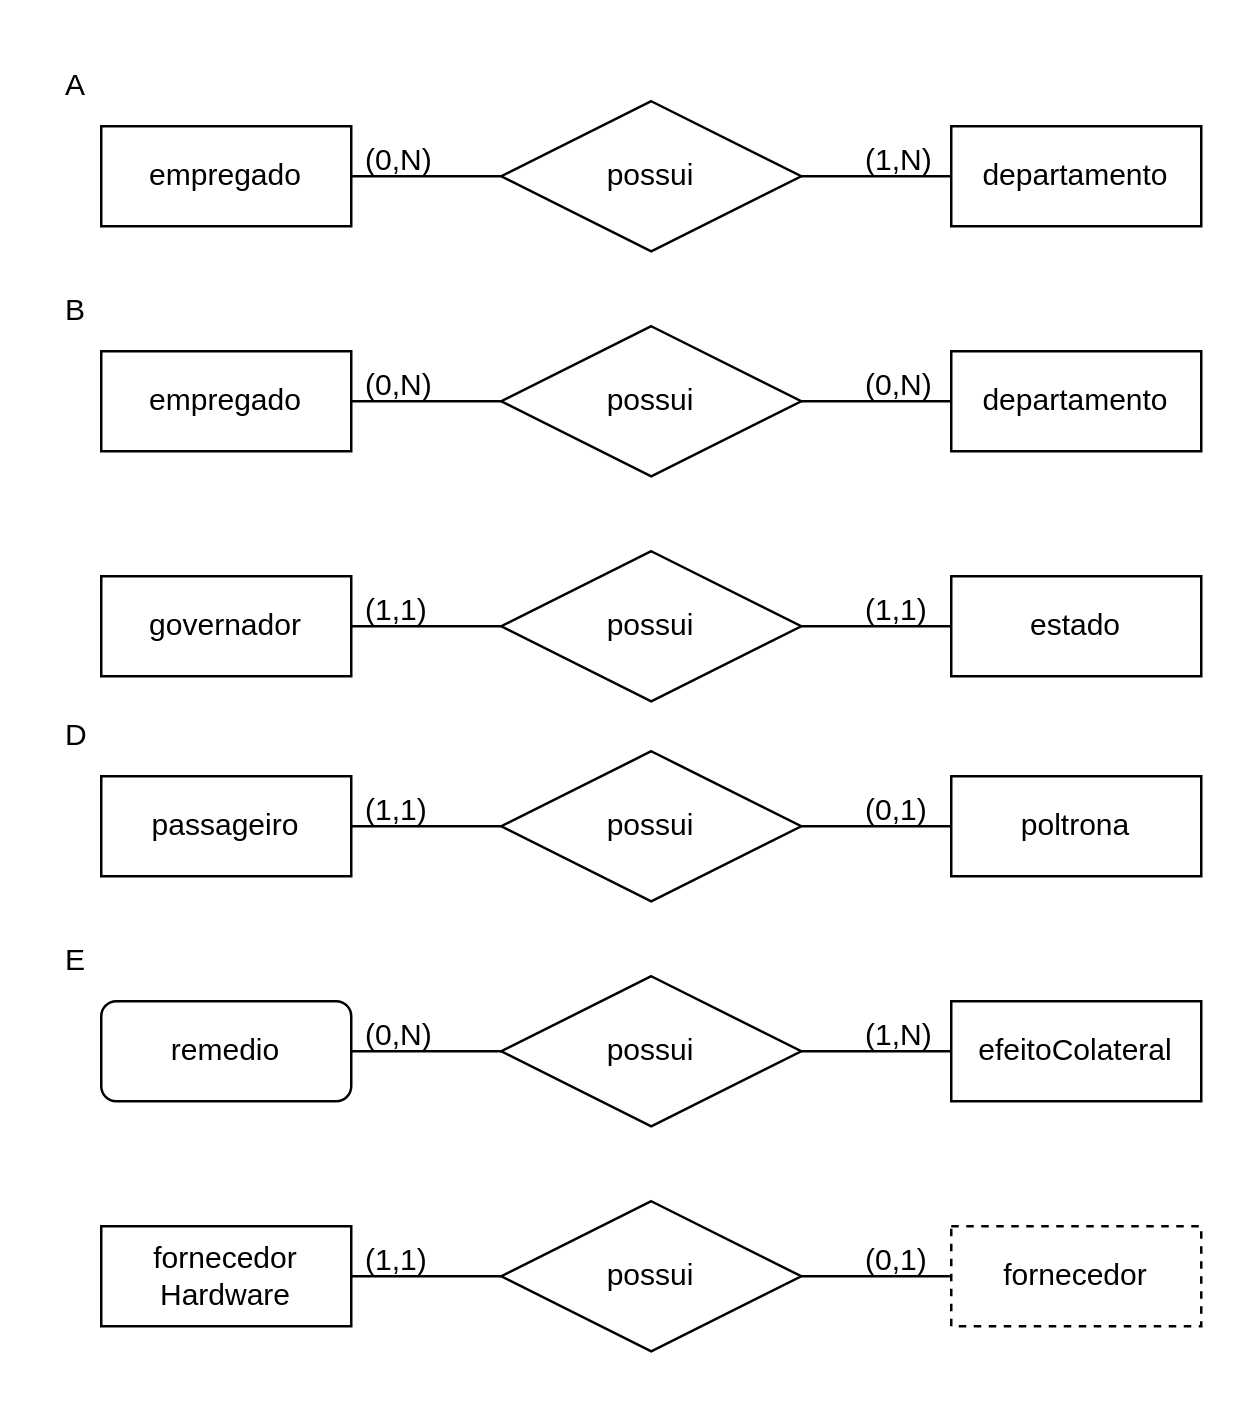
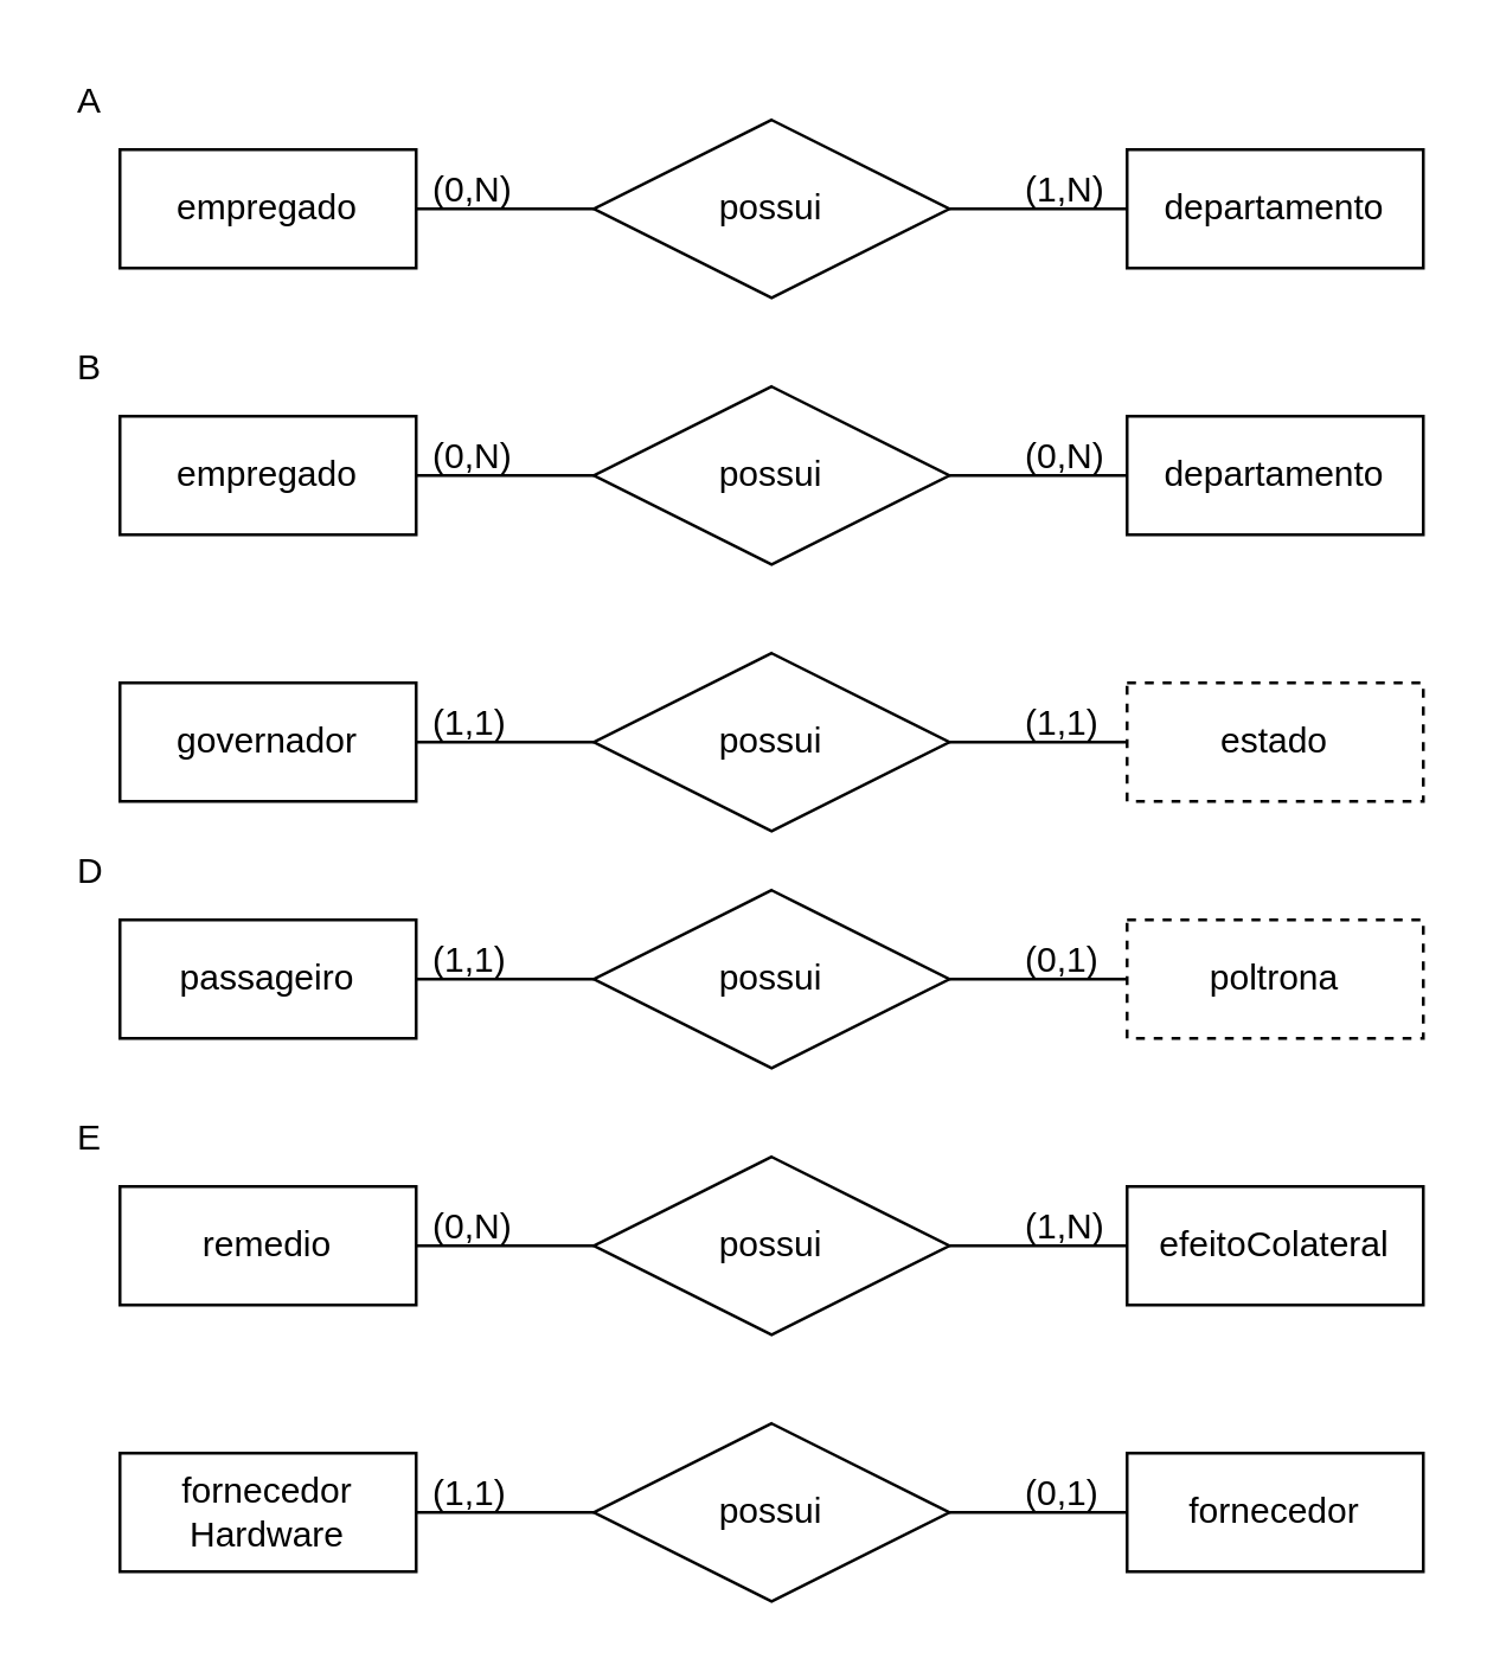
  <mxCell id="0" />
  <mxCell id="1" parent="0" />
  <mxCell id="2" value="departamento" style="whiteSpace=wrap;html=1;align=center;" parent="1" vertex="1"><mxGeometry x="380" y="50" width="100" height="40" as="geometry" /></mxCell>
  <mxCell id="3" value="empregado" style="whiteSpace=wrap;html=1;align=center;" parent="1" vertex="1"><mxGeometry x="40" y="50" width="100" height="40" as="geometry" /></mxCell>
  <mxCell id="4" value="possui" style="shape=rhombus;perimeter=rhombusPerimeter;whiteSpace=wrap;html=1;align=center;" parent="1" vertex="1"><mxGeometry x="200" y="40" width="120" height="60" as="geometry" /></mxCell>
  <mxCell id="5" value="" style="endArrow=none;html=1;rounded=0;exitX=1;exitY=0.5;exitDx=0;exitDy=0;entryX=0;entryY=0.5;entryDx=0;entryDy=0;" parent="1" source="4" target="2" edge="1"><mxGeometry relative="1" as="geometry"><mxPoint x="260" y="150" as="sourcePoint" /><mxPoint x="420" y="150" as="targetPoint" /></mxGeometry></mxCell>
  <mxCell id="6" value="" style="endArrow=none;html=1;rounded=0;exitX=1;exitY=0.5;exitDx=0;exitDy=0;entryX=0;entryY=0.5;entryDx=0;entryDy=0;" parent="1" source="3" target="4" edge="1"><mxGeometry relative="1" as="geometry"><mxPoint x="260" y="150" as="sourcePoint" /><mxPoint x="420" y="150" as="targetPoint" /></mxGeometry></mxCell>
  <mxCell id="7" value="A" style="text;strokeColor=none;fillColor=none;spacingLeft=4;spacingRight=4;overflow=hidden;rotatable=0;points=[[0,0.5],[1,0.5]];portConstraint=eastwest;fontSize=12;whiteSpace=wrap;html=1;" parent="1" vertex="1"><mxGeometry x="20" y="20" width="40" height="30" as="geometry" /></mxCell>
  <mxCell id="8" value="(0,N)" style="text;strokeColor=none;fillColor=none;spacingLeft=4;spacingRight=4;overflow=hidden;rotatable=0;points=[[0,0.5],[1,0.5]];portConstraint=eastwest;fontSize=12;whiteSpace=wrap;html=1;" parent="1" vertex="1"><mxGeometry x="140" y="50" width="40" height="30" as="geometry" /></mxCell>
  <mxCell id="9" value="(1,N)" style="text;strokeColor=none;fillColor=none;spacingLeft=4;spacingRight=4;overflow=hidden;rotatable=0;points=[[0,0.5],[1,0.5]];portConstraint=eastwest;fontSize=12;whiteSpace=wrap;html=1;" parent="1" vertex="1"><mxGeometry x="340" y="50" width="40" height="30" as="geometry" /></mxCell>
  <mxCell id="10" value="departamento" style="whiteSpace=wrap;html=1;align=center;" parent="1" vertex="1"><mxGeometry x="380" y="140" width="100" height="40" as="geometry" /></mxCell>
  <mxCell id="11" value="empregado" style="whiteSpace=wrap;html=1;align=center;" parent="1" vertex="1"><mxGeometry x="40" y="140" width="100" height="40" as="geometry" /></mxCell>
  <mxCell id="12" value="possui" style="shape=rhombus;perimeter=rhombusPerimeter;whiteSpace=wrap;html=1;align=center;" parent="1" vertex="1"><mxGeometry x="200" y="130" width="120" height="60" as="geometry" /></mxCell>
  <mxCell id="13" value="" style="endArrow=none;html=1;rounded=0;exitX=1;exitY=0.5;exitDx=0;exitDy=0;entryX=0;entryY=0.5;entryDx=0;entryDy=0;" parent="1" source="12" target="10" edge="1"><mxGeometry relative="1" as="geometry"><mxPoint x="260" y="240" as="sourcePoint" /><mxPoint x="420" y="240" as="targetPoint" /></mxGeometry></mxCell>
  <mxCell id="14" value="" style="endArrow=none;html=1;rounded=0;exitX=1;exitY=0.5;exitDx=0;exitDy=0;entryX=0;entryY=0.5;entryDx=0;entryDy=0;" parent="1" source="11" target="12" edge="1"><mxGeometry relative="1" as="geometry"><mxPoint x="260" y="240" as="sourcePoint" /><mxPoint x="420" y="240" as="targetPoint" /></mxGeometry></mxCell>
  <mxCell id="15" value="B" style="text;strokeColor=none;fillColor=none;spacingLeft=4;spacingRight=4;overflow=hidden;rotatable=0;points=[[0,0.5],[1,0.5]];portConstraint=eastwest;fontSize=12;whiteSpace=wrap;html=1;" parent="1" vertex="1"><mxGeometry x="20" y="110" width="40" height="30" as="geometry" /></mxCell>
  <mxCell id="16" value="(0,N)" style="text;strokeColor=none;fillColor=none;spacingLeft=4;spacingRight=4;overflow=hidden;rotatable=0;points=[[0,0.5],[1,0.5]];portConstraint=eastwest;fontSize=12;whiteSpace=wrap;html=1;" parent="1" vertex="1"><mxGeometry x="140" y="140" width="40" height="30" as="geometry" /></mxCell>
  <mxCell id="17" value="(0,N)" style="text;strokeColor=none;fillColor=none;spacingLeft=4;spacingRight=4;overflow=hidden;rotatable=0;points=[[0,0.5],[1,0.5]];portConstraint=eastwest;fontSize=12;whiteSpace=wrap;html=1;" parent="1" vertex="1"><mxGeometry x="340" y="140" width="40" height="30" as="geometry" /></mxCell>
- <mxCell id="18" value="estado" style="whiteSpace=wrap;html=1;align=center;" parent="1" vertex="1"><mxGeometry x="380" y="230" width="100" height="40" as="geometry" /></mxCell>
+ <mxCell id="18" value="estado" style="whiteSpace=wrap;html=1;align=center;dashed=1;" parent="1" vertex="1"><mxGeometry x="380" y="230" width="100" height="40" as="geometry" /></mxCell>
  <mxCell id="19" value="governador" style="whiteSpace=wrap;html=1;align=center;" parent="1" vertex="1"><mxGeometry x="40" y="230" width="100" height="40" as="geometry" /></mxCell>
  <mxCell id="20" value="possui" style="shape=rhombus;perimeter=rhombusPerimeter;whiteSpace=wrap;html=1;align=center;" parent="1" vertex="1"><mxGeometry x="200" y="220" width="120" height="60" as="geometry" /></mxCell>
  <mxCell id="21" value="" style="endArrow=none;html=1;rounded=0;exitX=1;exitY=0.5;exitDx=0;exitDy=0;entryX=0;entryY=0.5;entryDx=0;entryDy=0;" parent="1" source="20" target="18" edge="1"><mxGeometry relative="1" as="geometry"><mxPoint x="260" y="330" as="sourcePoint" /><mxPoint x="420" y="330" as="targetPoint" /></mxGeometry></mxCell>
  <mxCell id="22" value="" style="endArrow=none;html=1;rounded=0;exitX=1;exitY=0.5;exitDx=0;exitDy=0;entryX=0;entryY=0.5;entryDx=0;entryDy=0;" parent="1" source="19" target="20" edge="1"><mxGeometry relative="1" as="geometry"><mxPoint x="260" y="330" as="sourcePoint" /><mxPoint x="420" y="330" as="targetPoint" /></mxGeometry></mxCell>
  <mxCell id="23" value="(1,1)" style="text;strokeColor=none;fillColor=none;spacingLeft=4;spacingRight=4;overflow=hidden;rotatable=0;points=[[0,0.5],[1,0.5]];portConstraint=eastwest;fontSize=12;whiteSpace=wrap;html=1;" parent="1" vertex="1"><mxGeometry x="140" y="230" width="40" height="30" as="geometry" /></mxCell>
  <mxCell id="24" value="(1,1)" style="text;strokeColor=none;fillColor=none;spacingLeft=4;spacingRight=4;overflow=hidden;rotatable=0;points=[[0,0.5],[1,0.5]];portConstraint=eastwest;fontSize=12;whiteSpace=wrap;html=1;" parent="1" vertex="1"><mxGeometry x="340" y="230" width="40" height="30" as="geometry" /></mxCell>
- <mxCell id="25" value="poltrona" style="whiteSpace=wrap;html=1;align=center;" parent="1" vertex="1"><mxGeometry x="380" y="310" width="100" height="40" as="geometry" /></mxCell>
+ <mxCell id="25" value="poltrona" style="whiteSpace=wrap;html=1;align=center;dashed=1;" parent="1" vertex="1"><mxGeometry x="380" y="310" width="100" height="40" as="geometry" /></mxCell>
  <mxCell id="26" value="passageiro" style="whiteSpace=wrap;html=1;align=center;" parent="1" vertex="1"><mxGeometry x="40" y="310" width="100" height="40" as="geometry" /></mxCell>
  <mxCell id="27" value="possui" style="shape=rhombus;perimeter=rhombusPerimeter;whiteSpace=wrap;html=1;align=center;" parent="1" vertex="1"><mxGeometry x="200" y="300" width="120" height="60" as="geometry" /></mxCell>
  <mxCell id="28" value="" style="endArrow=none;html=1;rounded=0;exitX=1;exitY=0.5;exitDx=0;exitDy=0;entryX=0;entryY=0.5;entryDx=0;entryDy=0;" parent="1" source="27" target="25" edge="1"><mxGeometry relative="1" as="geometry"><mxPoint x="260" y="410" as="sourcePoint" /><mxPoint x="420" y="410" as="targetPoint" /></mxGeometry></mxCell>
  <mxCell id="29" value="" style="endArrow=none;html=1;rounded=0;exitX=1;exitY=0.5;exitDx=0;exitDy=0;entryX=0;entryY=0.5;entryDx=0;entryDy=0;" parent="1" source="26" target="27" edge="1"><mxGeometry relative="1" as="geometry"><mxPoint x="260" y="410" as="sourcePoint" /><mxPoint x="420" y="410" as="targetPoint" /></mxGeometry></mxCell>
  <mxCell id="30" value="D" style="text;strokeColor=none;fillColor=none;spacingLeft=4;spacingRight=4;overflow=hidden;rotatable=0;points=[[0,0.5],[1,0.5]];portConstraint=eastwest;fontSize=12;whiteSpace=wrap;html=1;" parent="1" vertex="1"><mxGeometry x="20" y="280" width="50" height="30" as="geometry" /></mxCell>
  <mxCell id="31" value="(1,1)" style="text;strokeColor=none;fillColor=none;spacingLeft=4;spacingRight=4;overflow=hidden;rotatable=0;points=[[0,0.5],[1,0.5]];portConstraint=eastwest;fontSize=12;whiteSpace=wrap;html=1;" parent="1" vertex="1"><mxGeometry x="140" y="310" width="40" height="30" as="geometry" /></mxCell>
  <mxCell id="32" value="(0,1)" style="text;strokeColor=none;fillColor=none;spacingLeft=4;spacingRight=4;overflow=hidden;rotatable=0;points=[[0,0.5],[1,0.5]];portConstraint=eastwest;fontSize=12;whiteSpace=wrap;html=1;" parent="1" vertex="1"><mxGeometry x="340" y="310" width="40" height="30" as="geometry" /></mxCell>
  <mxCell id="33" value="efeitoColateral" style="whiteSpace=wrap;html=1;align=center;" parent="1" vertex="1"><mxGeometry x="380" y="400" width="100" height="40" as="geometry" /></mxCell>
- <mxCell id="34" value="remedio" style="whiteSpace=wrap;html=1;align=center;rounded=1;" parent="1" vertex="1"><mxGeometry x="40" y="400" width="100" height="40" as="geometry" /></mxCell>
+ <mxCell id="34" value="remedio" style="whiteSpace=wrap;html=1;align=center;" parent="1" vertex="1"><mxGeometry x="40" y="400" width="100" height="40" as="geometry" /></mxCell>
  <mxCell id="35" value="possui" style="shape=rhombus;perimeter=rhombusPerimeter;whiteSpace=wrap;html=1;align=center;" parent="1" vertex="1"><mxGeometry x="200" y="390" width="120" height="60" as="geometry" /></mxCell>
  <mxCell id="36" value="" style="endArrow=none;html=1;rounded=0;exitX=1;exitY=0.5;exitDx=0;exitDy=0;entryX=0;entryY=0.5;entryDx=0;entryDy=0;" parent="1" source="35" target="33" edge="1"><mxGeometry relative="1" as="geometry"><mxPoint x="260" y="500" as="sourcePoint" /><mxPoint x="420" y="500" as="targetPoint" /></mxGeometry></mxCell>
  <mxCell id="37" value="" style="endArrow=none;html=1;rounded=0;exitX=1;exitY=0.5;exitDx=0;exitDy=0;entryX=0;entryY=0.5;entryDx=0;entryDy=0;" parent="1" source="34" target="35" edge="1"><mxGeometry relative="1" as="geometry"><mxPoint x="260" y="500" as="sourcePoint" /><mxPoint x="420" y="500" as="targetPoint" /></mxGeometry></mxCell>
  <mxCell id="38" value="E" style="text;strokeColor=none;fillColor=none;spacingLeft=4;spacingRight=4;overflow=hidden;rotatable=0;points=[[0,0.5],[1,0.5]];portConstraint=eastwest;fontSize=12;whiteSpace=wrap;html=1;" parent="1" vertex="1"><mxGeometry x="20" y="370" width="40" height="30" as="geometry" /></mxCell>
  <mxCell id="39" value="(0,N)" style="text;strokeColor=none;fillColor=none;spacingLeft=4;spacingRight=4;overflow=hidden;rotatable=0;points=[[0,0.5],[1,0.5]];portConstraint=eastwest;fontSize=12;whiteSpace=wrap;html=1;" parent="1" vertex="1"><mxGeometry x="140" y="400" width="40" height="30" as="geometry" /></mxCell>
  <mxCell id="40" value="(1,N)" style="text;strokeColor=none;fillColor=none;spacingLeft=4;spacingRight=4;overflow=hidden;rotatable=0;points=[[0,0.5],[1,0.5]];portConstraint=eastwest;fontSize=12;whiteSpace=wrap;html=1;" parent="1" vertex="1"><mxGeometry x="340" y="400" width="40" height="30" as="geometry" /></mxCell>
- <mxCell id="41" value="fornecedor" style="whiteSpace=wrap;html=1;align=center;dashed=1;" parent="1" vertex="1"><mxGeometry x="380" y="490" width="100" height="40" as="geometry" /></mxCell>
+ <mxCell id="41" value="fornecedor" style="whiteSpace=wrap;html=1;align=center;" parent="1" vertex="1"><mxGeometry x="380" y="490" width="100" height="40" as="geometry" /></mxCell>
  <mxCell id="42" value="fornecedor Hardware" style="whiteSpace=wrap;html=1;align=center;" parent="1" vertex="1"><mxGeometry x="40" y="490" width="100" height="40" as="geometry" /></mxCell>
  <mxCell id="43" value="possui" style="shape=rhombus;perimeter=rhombusPerimeter;whiteSpace=wrap;html=1;align=center;" parent="1" vertex="1"><mxGeometry x="200" y="480" width="120" height="60" as="geometry" /></mxCell>
  <mxCell id="44" value="" style="endArrow=none;html=1;rounded=0;exitX=1;exitY=0.5;exitDx=0;exitDy=0;entryX=0;entryY=0.5;entryDx=0;entryDy=0;" parent="1" source="43" target="41" edge="1"><mxGeometry relative="1" as="geometry"><mxPoint x="260" y="590" as="sourcePoint" /><mxPoint x="420" y="590" as="targetPoint" /></mxGeometry></mxCell>
  <mxCell id="45" value="" style="endArrow=none;html=1;rounded=0;exitX=1;exitY=0.5;exitDx=0;exitDy=0;entryX=0;entryY=0.5;entryDx=0;entryDy=0;" parent="1" source="42" target="43" edge="1"><mxGeometry relative="1" as="geometry"><mxPoint x="260" y="590" as="sourcePoint" /><mxPoint x="420" y="590" as="targetPoint" /></mxGeometry></mxCell>
  <mxCell id="46" value="(1,1)" style="text;strokeColor=none;fillColor=none;spacingLeft=4;spacingRight=4;overflow=hidden;rotatable=0;points=[[0,0.5],[1,0.5]];portConstraint=eastwest;fontSize=12;whiteSpace=wrap;html=1;" parent="1" vertex="1"><mxGeometry x="140" y="490" width="40" height="30" as="geometry" /></mxCell>
  <mxCell id="47" value="(0,1)" style="text;strokeColor=none;fillColor=none;spacingLeft=4;spacingRight=4;overflow=hidden;rotatable=0;points=[[0,0.5],[1,0.5]];portConstraint=eastwest;fontSize=12;whiteSpace=wrap;html=1;" parent="1" vertex="1"><mxGeometry x="340" y="490" width="40" height="30" as="geometry" /></mxCell>
